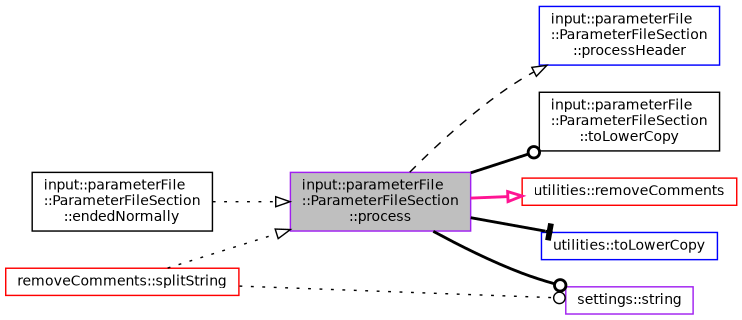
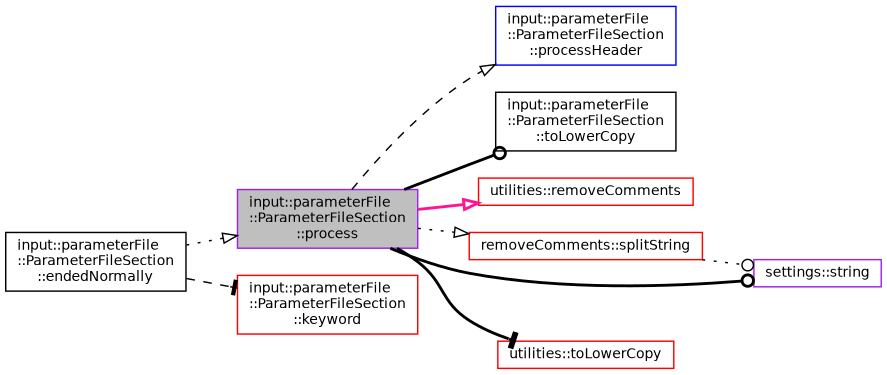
  digraph {
    rankdir=LR
    node [color=red fillcolor=white fontname=Helvetica fontsize=10 shape=record style=filled]
    edge [arrowhead=onormal color=black fontname=Helvetica fontsize=10 labelfontname=Helvetica labelfontsize=10 style=bold]
    n1 [color=purple fillcolor=grey75 fontcolor=black height=0.2 label="input::parameterFile\l::ParameterFileSection\l::process" width=0.4]
    n2 [color=blue height=0.2 label="input::parameterFile\l::ParameterFileSection\l::processHeader" width=0.4]
    n3 [color=black height=0.2 label="input::parameterFile\l::ParameterFileSection\l::toLowerCopy" width=0.4]
    n4 [height=0.2 label="utilities::removeComments" width=0.4]
    n5 [height=0.2 label="removeComments::splitString" width=0.4]
    n6 [color=purple height=0.2 label="settings::string" width=0.4]
-   n7 [color=blue height=0.2 label="utilities::toLowerCopy" width=0.4]
+   n7 [height=0.2 label="utilities::toLowerCopy" width=0.4]
    n8 [color=black height=0.2 label="input::parameterFile\l::ParameterFileSection\l::endedNormally" width=0.4]
+   n9 [height=0.2 label="input::parameterFile\l::ParameterFileSection\l::keyword" width=0.4]
    n1 -> n2 [style=dashed]
    n1 -> n3 [arrowhead=odot]
    n1 -> n4 [color=deeppink]
-   n5 -> n1 [style=dotted]
+   n1 -> n5 [style=dotted]
    n1 -> n6 [arrowhead=odot]
    n1 -> n7 [arrowhead=tee]
    n5 -> n6 [arrowhead=odot style=dotted]
    n8 -> n1 [style=dotted]
+   n8 -> n9 [arrowhead=tee style=dashed]
  }
